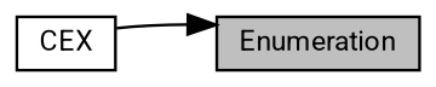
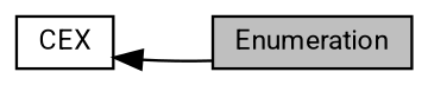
  digraph {
    rankdir=LR
    fontname=Roboto
    node [color=black fontname=Roboto fontsize=10 shape=box style=filled]
    n1 [fillcolor=white height=0.2 label=CEX width=0.4]
    n2 [fillcolor=grey75 fontcolor=black height=0.2 label=Enumeration width=0.4]
-   n2 -> n1 [dir=back fontname=Roboto fontsize=10 labelfontname=Helvetica labelfontsize=10 shape=plaintext style=solid]
+   n1 -> n2 [dir=back fontname=Roboto fontsize=10 labelfontname=Helvetica labelfontsize=10 shape=plaintext style=solid]
  }
